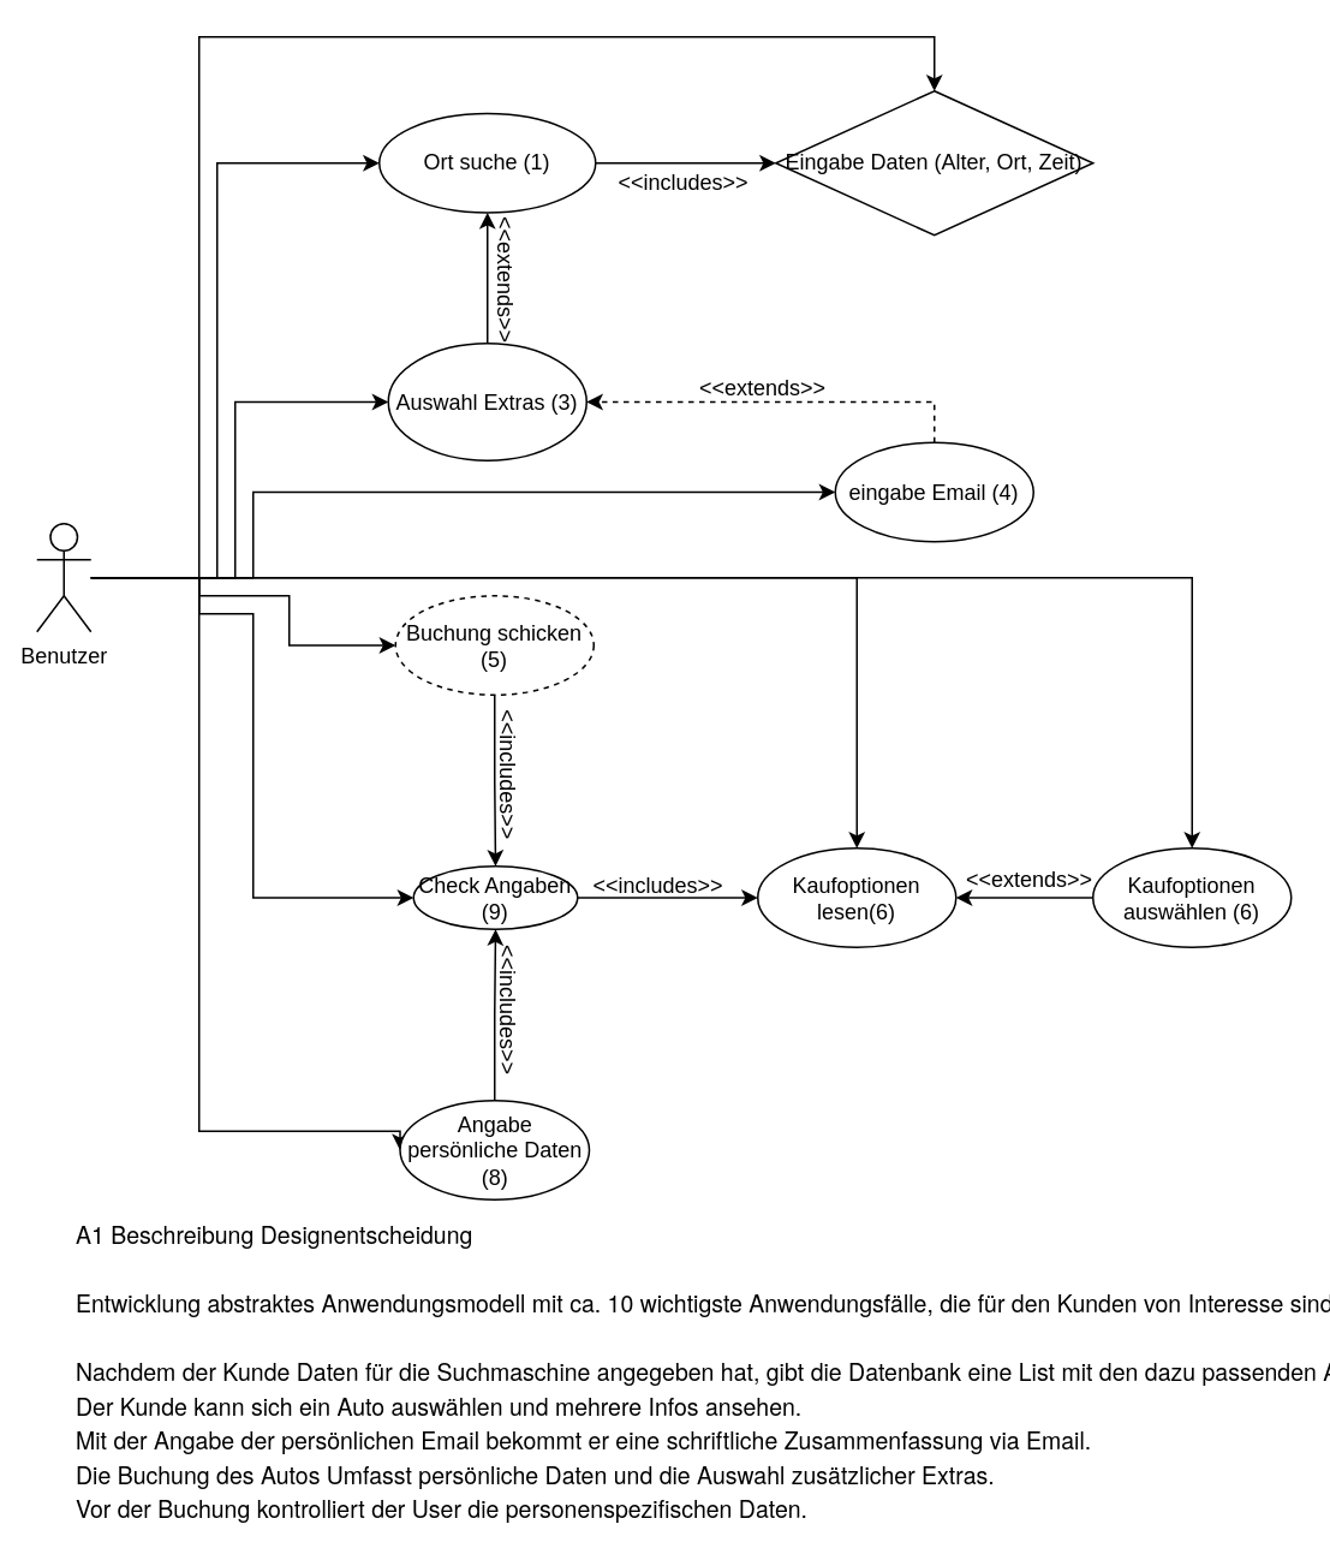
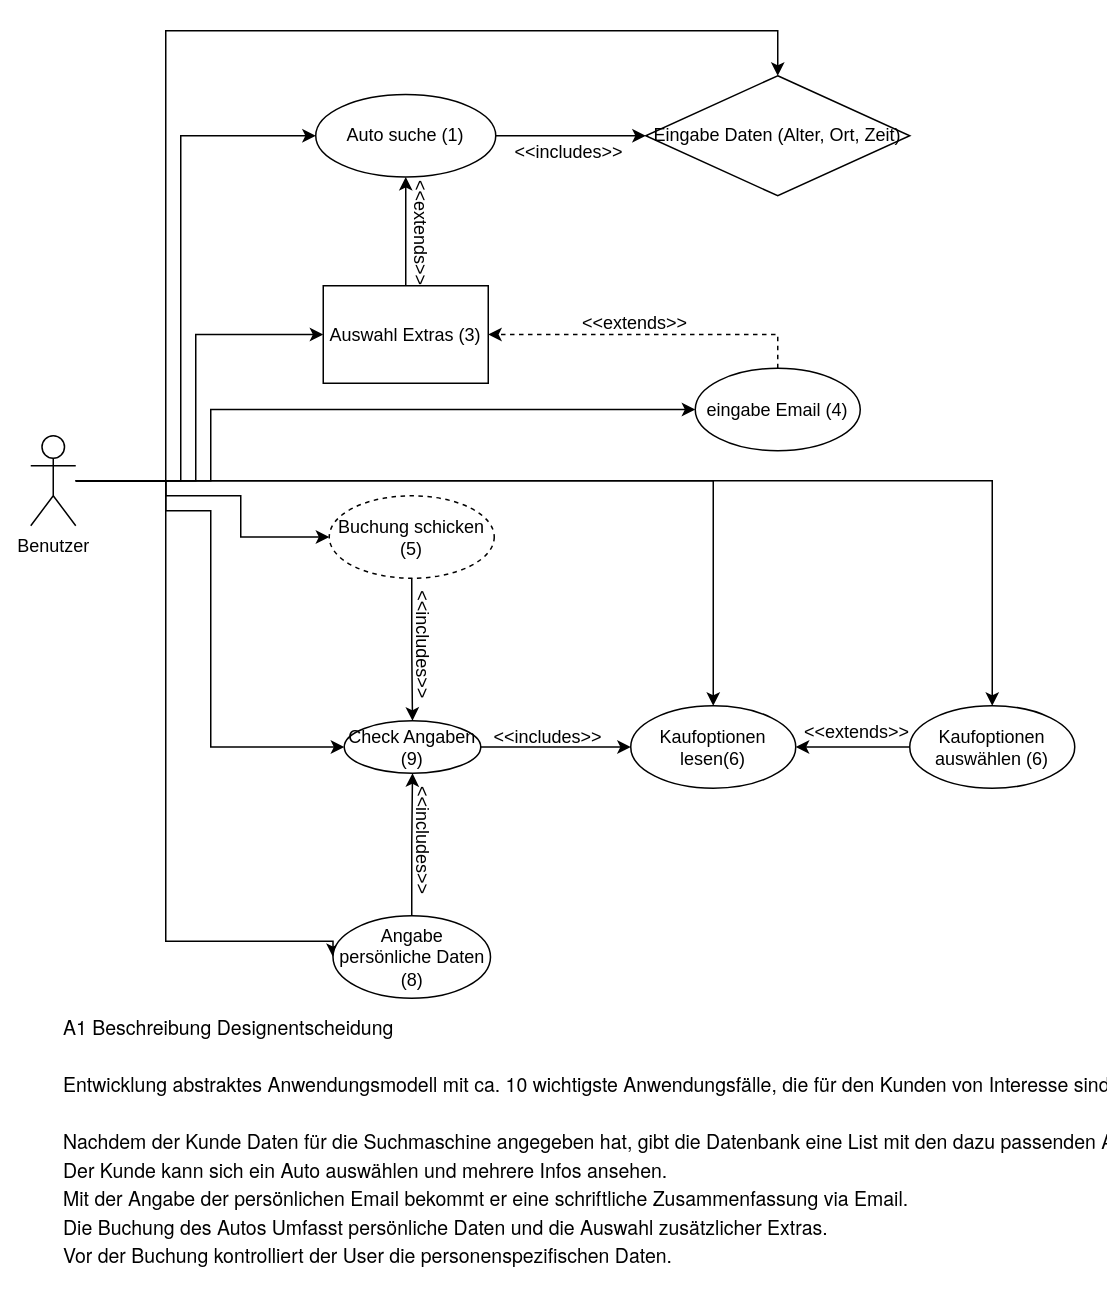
  <mxCell id="0" />
  <mxCell id="1" parent="0" />
  <mxCell id="2" style="edgeStyle=orthogonalEdgeStyle;rounded=0;orthogonalLoop=1;jettySize=auto;html=1;exitX=1;exitY=0.333;exitDx=0;exitDy=0;exitPerimeter=0;entryX=0;entryY=0.5;entryDx=0;entryDy=0;" edge="1" parent="1" target="12"><mxGeometry relative="1" as="geometry"><Array as="points"><mxPoint x="120" y="320" /><mxPoint x="120" y="90" /></Array><mxPoint x="50" y="320" as="sourcePoint" /></mxGeometry></mxCell>
  <mxCell id="3" style="edgeStyle=orthogonalEdgeStyle;rounded=0;orthogonalLoop=1;jettySize=auto;html=1;exitX=1;exitY=0.333;exitDx=0;exitDy=0;exitPerimeter=0;entryX=0;entryY=0.5;entryDx=0;entryDy=0;" edge="1" parent="1" target="22"><mxGeometry relative="1" as="geometry"><Array as="points"><mxPoint x="130" y="320" /><mxPoint x="130" y="223" /></Array><mxPoint x="50" y="320" as="sourcePoint" /></mxGeometry></mxCell>
  <mxCell id="4" style="edgeStyle=orthogonalEdgeStyle;rounded=0;orthogonalLoop=1;jettySize=auto;html=1;exitX=1;exitY=0.333;exitDx=0;exitDy=0;exitPerimeter=0;entryX=0;entryY=0.5;entryDx=0;entryDy=0;" edge="1" parent="1" target="17"><mxGeometry relative="1" as="geometry"><Array as="points"><mxPoint x="140" y="320" /><mxPoint x="140" y="273" /></Array><mxPoint x="50" y="320" as="sourcePoint" /></mxGeometry></mxCell>
  <mxCell id="5" style="edgeStyle=orthogonalEdgeStyle;rounded=0;orthogonalLoop=1;jettySize=auto;html=1;exitX=1;exitY=0.333;exitDx=0;exitDy=0;exitPerimeter=0;entryX=0.5;entryY=0;entryDx=0;entryDy=0;" edge="1" parent="1" target="15"><mxGeometry relative="1" as="geometry"><Array as="points"><mxPoint x="110" y="20" /><mxPoint x="518" y="20" /></Array><mxPoint x="50" y="320" as="sourcePoint" /></mxGeometry></mxCell>
  <mxCell id="6" style="edgeStyle=orthogonalEdgeStyle;rounded=0;orthogonalLoop=1;jettySize=auto;html=1;exitX=1;exitY=0.333;exitDx=0;exitDy=0;exitPerimeter=0;entryX=0;entryY=0.5;entryDx=0;entryDy=0;" edge="1" parent="1" target="24"><mxGeometry relative="1" as="geometry"><Array as="points"><mxPoint x="110" y="320" /><mxPoint x="110" y="627" /></Array><mxPoint x="50" y="320" as="sourcePoint" /></mxGeometry></mxCell>
  <mxCell id="7" style="edgeStyle=orthogonalEdgeStyle;rounded=0;orthogonalLoop=1;jettySize=auto;html=1;exitX=1;exitY=0.333;exitDx=0;exitDy=0;exitPerimeter=0;entryX=0;entryY=0.5;entryDx=0;entryDy=0;" edge="1" parent="1" target="14"><mxGeometry relative="1" as="geometry"><Array as="points"><mxPoint x="110" y="340" /><mxPoint x="140" y="340" /><mxPoint x="140" y="498" /></Array><mxPoint x="50" y="320" as="sourcePoint" /></mxGeometry></mxCell>
  <mxCell id="8" style="edgeStyle=orthogonalEdgeStyle;rounded=0;orthogonalLoop=1;jettySize=auto;html=1;exitX=1;exitY=0.333;exitDx=0;exitDy=0;exitPerimeter=0;entryX=0;entryY=0.5;entryDx=0;entryDy=0;" edge="1" parent="1" target="26"><mxGeometry relative="1" as="geometry"><Array as="points"><mxPoint x="110" y="330" /><mxPoint x="160" y="330" /><mxPoint x="160" y="358" /></Array><mxPoint x="50" y="320" as="sourcePoint" /></mxGeometry></mxCell>
  <mxCell id="9" style="edgeStyle=orthogonalEdgeStyle;rounded=0;orthogonalLoop=1;jettySize=auto;html=1;entryX=0.5;entryY=0;entryDx=0;entryDy=0;" edge="1" parent="1" target="18"><mxGeometry relative="1" as="geometry"><Array as="points"><mxPoint x="475" y="320" /></Array><mxPoint x="70" y="320" as="sourcePoint" /></mxGeometry></mxCell>
  <mxCell id="10" style="edgeStyle=orthogonalEdgeStyle;rounded=0;orthogonalLoop=1;jettySize=auto;html=1;entryX=0.5;entryY=0;entryDx=0;entryDy=0;" edge="1" parent="1" target="20"><mxGeometry relative="1" as="geometry"><Array as="points"><mxPoint x="661" y="320" /></Array><mxPoint x="80" y="320" as="sourcePoint" /></mxGeometry></mxCell>
  <mxCell id="11" style="edgeStyle=orthogonalEdgeStyle;rounded=0;orthogonalLoop=1;jettySize=auto;html=1;exitX=1;exitY=0.5;exitDx=0;exitDy=0;entryX=0;entryY=0.5;entryDx=0;entryDy=0;" edge="1" parent="1" source="12" target="15"><mxGeometry relative="1" as="geometry" /></mxCell>
- <mxCell id="12" value="Ort suche (1)" style="ellipse;whiteSpace=wrap;html=1;" vertex="1" parent="1"><mxGeometry x="210" y="62.5" width="120" height="55" as="geometry" /></mxCell>
+ <mxCell id="12" value="Auto suche (1)" style="ellipse;whiteSpace=wrap;html=1;" vertex="1" parent="1"><mxGeometry x="210" y="62.5" width="120" height="55" as="geometry" /></mxCell>
  <mxCell id="13" style="edgeStyle=orthogonalEdgeStyle;rounded=0;orthogonalLoop=1;jettySize=auto;html=1;exitX=1;exitY=0.5;exitDx=0;exitDy=0;entryX=0;entryY=0.5;entryDx=0;entryDy=0;" edge="1" parent="1" source="14" target="18"><mxGeometry relative="1" as="geometry" /></mxCell>
  <mxCell id="14" value="Check Angaben (9)" style="ellipse;whiteSpace=wrap;html=1;" vertex="1" parent="1"><mxGeometry x="229" y="480" width="91" height="35" as="geometry" /></mxCell>
  <mxCell id="15" value="Eingabe Daten (Alter, Ort, Zeit)" style="rhombus;whiteSpace=wrap;html=1;" vertex="1" parent="1"><mxGeometry x="430" y="50" width="176" height="80" as="geometry" /></mxCell>
  <mxCell id="16" style="edgeStyle=orthogonalEdgeStyle;rounded=0;orthogonalLoop=1;jettySize=auto;html=1;exitX=0.5;exitY=0;exitDx=0;exitDy=0;entryX=1;entryY=0.5;entryDx=0;entryDy=0;dashed=1;" edge="1" parent="1" source="17" target="22"><mxGeometry relative="1" as="geometry"><Array as="points"><mxPoint x="518" y="222" /></Array></mxGeometry></mxCell>
  <mxCell id="17" value="eingabe Email (4)" style="ellipse;whiteSpace=wrap;html=1;" vertex="1" parent="1"><mxGeometry x="463" y="245" width="110" height="55" as="geometry" /></mxCell>
  <mxCell id="18" value="Kaufoptionen lesen(6)" style="ellipse;whiteSpace=wrap;html=1;" vertex="1" parent="1"><mxGeometry x="420" y="470" width="110" height="55" as="geometry" /></mxCell>
  <mxCell id="19" style="edgeStyle=orthogonalEdgeStyle;rounded=0;orthogonalLoop=1;jettySize=auto;html=1;exitX=0;exitY=0.5;exitDx=0;exitDy=0;entryX=1;entryY=0.5;entryDx=0;entryDy=0;" edge="1" parent="1" source="20" target="18"><mxGeometry relative="1" as="geometry" /></mxCell>
  <mxCell id="20" value="Kaufoptionen auswählen (6)" style="ellipse;whiteSpace=wrap;html=1;" vertex="1" parent="1"><mxGeometry x="606" y="470" width="110" height="55" as="geometry" /></mxCell>
  <mxCell id="21" style="edgeStyle=orthogonalEdgeStyle;rounded=0;orthogonalLoop=1;jettySize=auto;html=1;exitX=0.5;exitY=0;exitDx=0;exitDy=0;entryX=0.5;entryY=1;entryDx=0;entryDy=0;" edge="1" parent="1" source="22" target="12"><mxGeometry relative="1" as="geometry" /></mxCell>
- <mxCell id="22" value="Auswahl Extras (3)" style="ellipse;whiteSpace=wrap;html=1;" vertex="1" parent="1"><mxGeometry x="215" y="190" width="110" height="65" as="geometry" /></mxCell>
+ <mxCell id="22" value="Auswahl Extras (3)" style="whiteSpace=wrap;html=1;rounded=0;" vertex="1" parent="1"><mxGeometry x="215" y="190" width="110" height="65" as="geometry" /></mxCell>
  <mxCell id="23" style="edgeStyle=orthogonalEdgeStyle;rounded=0;orthogonalLoop=1;jettySize=auto;html=1;exitX=0.5;exitY=0;exitDx=0;exitDy=0;entryX=0.5;entryY=1;entryDx=0;entryDy=0;" edge="1" parent="1" source="24" target="14"><mxGeometry relative="1" as="geometry" /></mxCell>
  <mxCell id="24" value="Angabe persönliche Daten (8)" style="ellipse;whiteSpace=wrap;html=1;" vertex="1" parent="1"><mxGeometry x="221.5" y="610" width="105" height="55" as="geometry" /></mxCell>
  <mxCell id="25" style="edgeStyle=orthogonalEdgeStyle;rounded=0;orthogonalLoop=1;jettySize=auto;html=1;exitX=0.5;exitY=1;exitDx=0;exitDy=0;entryX=0.5;entryY=0;entryDx=0;entryDy=0;" edge="1" parent="1" source="26" target="14"><mxGeometry relative="1" as="geometry" /></mxCell>
  <mxCell id="26" value="Buchung schicken (5)" style="ellipse;whiteSpace=wrap;html=1;dashed=1;" vertex="1" parent="1"><mxGeometry x="219" y="330" width="110" height="55" as="geometry" /></mxCell>
  <mxCell id="27" value="&amp;lt;&amp;lt;includes&amp;gt;&amp;gt;" style="text;html=1;strokeColor=none;fillColor=none;align=center;verticalAlign=middle;whiteSpace=wrap;rounded=0;" vertex="1" parent="1"><mxGeometry x="325" y="484" width="80" height="14" as="geometry" /></mxCell>
  <mxCell id="28" value="&amp;lt;&amp;lt;extends&amp;gt;&amp;gt;" style="text;html=1;strokeColor=none;fillColor=none;align=center;verticalAlign=middle;whiteSpace=wrap;rounded=0;" vertex="1" parent="1"><mxGeometry x="383" y="210" width="80" height="10" as="geometry" /></mxCell>
  <mxCell id="29" value="&amp;lt;&amp;lt;includes&amp;gt;&amp;gt;" style="text;html=1;strokeColor=none;fillColor=none;align=center;verticalAlign=middle;whiteSpace=wrap;rounded=0;" vertex="1" parent="1"><mxGeometry x="339" y="92" width="80" height="17.5" as="geometry" /></mxCell>
  <mxCell id="30" value="&amp;lt;&amp;lt;extends&amp;gt;&amp;gt;" style="text;html=1;strokeColor=none;fillColor=none;align=center;verticalAlign=middle;whiteSpace=wrap;rounded=0;" vertex="1" parent="1"><mxGeometry x="531" y="473" width="80" height="30" as="geometry" /></mxCell>
  <mxCell id="31" value="&amp;lt;&amp;lt;extends&amp;gt;&amp;gt;" style="text;html=1;strokeColor=none;fillColor=none;align=center;verticalAlign=middle;whiteSpace=wrap;rounded=0;rotation=90;" vertex="1" parent="1"><mxGeometry x="240" y="150" width="80" height="10" as="geometry" /></mxCell>
  <mxCell id="32" value="&amp;lt;&amp;lt;includes&amp;gt;&amp;gt;" style="text;html=1;strokeColor=none;fillColor=none;align=center;verticalAlign=middle;whiteSpace=wrap;rounded=0;rotation=90;" vertex="1" parent="1"><mxGeometry x="241" y="555" width="80" height="10" as="geometry" /></mxCell>
  <mxCell id="33" value="&amp;lt;&amp;lt;includes&amp;gt;&amp;gt;" style="text;html=1;strokeColor=none;fillColor=none;align=center;verticalAlign=middle;whiteSpace=wrap;rounded=0;rotation=90;" vertex="1" parent="1"><mxGeometry x="241.5" y="424" width="80" height="10" as="geometry" /></mxCell>
  <mxCell id="34" value="&lt;div style=&quot;direction: ltr;&quot;&gt;&lt;div style=&quot;direction: ltr; margin-top: 0in; margin-left: 0in; width: 3.532in;&quot;&gt;&lt;div style=&quot;direction: ltr; margin-top: 0in; margin-left: 0in; width: 3.532in;&quot;&gt;&lt;p style=&quot;text-align: justify; margin: 0px; font-stretch: normal; font-size: 13px; line-height: normal; font-family: &amp;quot;Helvetica Neue&amp;quot;;&quot;&gt;A1 Beschreibung Designentscheidung&lt;/p&gt;&lt;p style=&quot;text-align: justify; margin: 0px; font-stretch: normal; font-size: 13px; line-height: normal; font-family: &amp;quot;Helvetica Neue&amp;quot;; min-height: 15px;&quot;&gt;&lt;br&gt;&lt;/p&gt;&lt;p style=&quot;text-align: justify; margin: 0px; font-stretch: normal; font-size: 13px; line-height: normal; font-family: &amp;quot;Helvetica Neue&amp;quot;;&quot;&gt;Entwicklung abstraktes Anwendungsmodell mit ca. 10 wichtigste Anwendungsfälle, die für den Kunden von Interesse sind.&lt;/p&gt;&lt;p style=&quot;text-align: justify; margin: 0px; font-stretch: normal; font-size: 13px; line-height: normal; font-family: &amp;quot;Helvetica Neue&amp;quot;; min-height: 15px;&quot;&gt;&lt;br&gt;&lt;/p&gt;&lt;p style=&quot;text-align: justify; margin: 0px; font-stretch: normal; font-size: 13px; line-height: normal; font-family: &amp;quot;Helvetica Neue&amp;quot;;&quot;&gt;Nachdem der Kunde Daten für die Suchmaschine angegeben hat, gibt die Datenbank eine List mit den dazu passenden Autos an.&lt;/p&gt;&lt;p style=&quot;text-align: justify; margin: 0px; font-stretch: normal; font-size: 13px; line-height: normal; font-family: &amp;quot;Helvetica Neue&amp;quot;;&quot;&gt;Der Kunde kann sich ein Auto auswählen und mehrere Infos ansehen.&lt;br&gt;Mit der Angabe der persönlichen Email bekommt er eine schriftliche Zusammenfassung via Email.&lt;/p&gt;&lt;p style=&quot;text-align: justify; margin: 0px; font-stretch: normal; font-size: 13px; line-height: normal; font-family: &amp;quot;Helvetica Neue&amp;quot;;&quot;&gt;Die Buchung des Autos Umfasst persönliche Daten und die Auswahl zusätzlicher Extras.&lt;br&gt;Vor der Buchung kontrolliert der User die personenspezifischen Daten.&lt;/p&gt;&lt;/div&gt;&lt;/div&gt;&lt;/div&gt;" style="text;html=1;align=left;verticalAlign=middle;resizable=0;points=[];autosize=1;strokeColor=none;fillColor=none;fontSize=16;" vertex="1" parent="1"><mxGeometry x="40" y="680" width="360" height="160" as="geometry" /></mxCell>
  <mxCell id="35" value="Benutzer" style="shape=umlActor;verticalLabelPosition=bottom;verticalAlign=top;html=1;outlineConnect=0;" vertex="1" parent="1"><mxGeometry x="20" y="290" width="30" height="60" as="geometry" /></mxCell>
